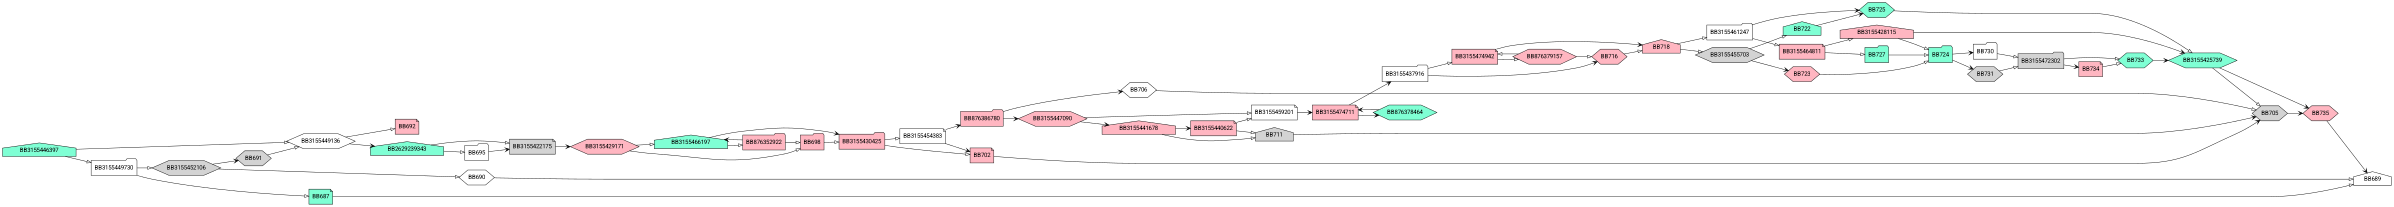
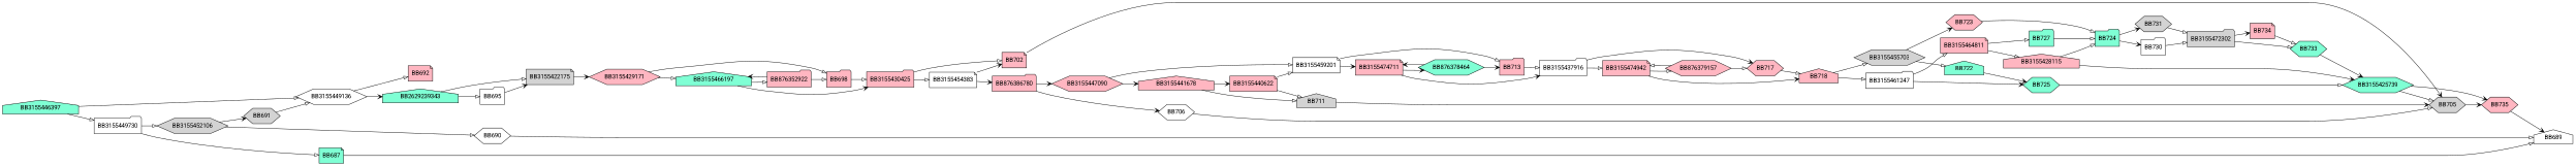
  digraph {
    fontname=Roboto
    rankdir=LR
    node [fillcolor=lightpink fontname=Roboto shape=hexagon style=filled]
    edge [arrowhead=onormal fontname=Roboto]
    BB3155446397 [fillcolor=aquamarine shape=house]
    BB3155449136 [fillcolor=white]
    BB3155449730 [fillcolor=white shape=folder]
    BB692 [shape=note]
    BB2629239343 [fillcolor=aquamarine shape=house]
    BB687 [fillcolor=aquamarine shape=note]
    BB3155452106 [fillcolor=lightgrey]
    BB3155422175 [fillcolor=lightgrey shape=note]
    BB695 [fillcolor=white shape=folder]
    BB689 [fillcolor=white shape=house]
    BB690 [fillcolor=white]
    BB691 [fillcolor=lightgrey]
    BB3155429171
    BB698 [shape=folder]
    BB3155466197 [fillcolor=aquamarine shape=house]
    BB3155430425 [shape=folder]
    BB876352922 [shape=folder]
    BB702 [shape=note]
    BB3155454383 [fillcolor=white shape=note]
    BB705 [fillcolor=lightgrey]
    BB876386780 [shape=folder]
    BB735
    BB706 [fillcolor=white]
    BB3155447090
    BB3155459201 [fillcolor=white shape=note]
    BB3155441678 [shape=house]
    BB3155474711 [shape=note]
+   BB713 [shape=folder]
    BB3155440622 [shape=note]
    BB711 [fillcolor=lightgrey shape=house]
    BB3155437916 [fillcolor=white shape=folder]
    BB876378464 [fillcolor=aquamarine]
    BB3155474942 [shape=note]
-   BB717 [label=BB716]
+   BB717
    BB718 [shape=house]
    BB876379157
    BB3155461247 [fillcolor=white shape=folder]
    BB3155455703 [fillcolor=lightgrey]
    BB725 [fillcolor=aquamarine]
    BB3155464811 [shape=note]
    BB722 [fillcolor=aquamarine shape=house]
    BB723
    BB3155425739 [fillcolor=aquamarine]
    BB727 [fillcolor=aquamarine shape=folder]
    BB3155428115 [shape=house]
    BB724 [fillcolor=aquamarine shape=folder]
    BB730 [fillcolor=white shape=folder]
    BB731 [fillcolor=lightgrey]
    BB3155472302 [fillcolor=lightgrey shape=folder]
    BB733 [fillcolor=aquamarine]
    BB734 [shape=note]
    BB3155446397 -> BB3155449136
    BB3155446397 -> BB3155449730
    BB3155449136 -> BB692
    BB3155449136 -> BB2629239343 [arrowhead=vee]
    BB3155449730 -> BB687
    BB3155449730 -> BB3155452106
    BB2629239343 -> BB3155422175
    BB2629239343 -> BB695
    BB687 -> BB689
    BB3155452106 -> BB690
    BB3155452106 -> BB691 [arrowhead=vee]
    BB3155422175 -> BB3155429171 [arrowhead=vee]
    BB695 -> BB3155422175 [arrowhead=vee]
    BB690 -> BB689
    BB691 -> BB3155449136
    BB3155429171 -> BB698
    BB3155429171 -> BB3155466197
    BB698 -> BB3155430425
    BB3155466197 -> BB3155430425 [arrowhead=vee]
    BB3155466197 -> BB876352922
    BB3155430425 -> BB702
    BB3155430425 -> BB3155454383
    BB876352922 -> BB698
    BB876352922 -> BB3155466197 [arrowhead=vee]
    BB702 -> BB705 [arrowhead=vee]
    BB3155454383 -> BB702 [arrowhead=vee]
    BB3155454383 -> BB876386780 [arrowhead=vee]
    BB705 -> BB735 [arrowhead=vee]
    BB876386780 -> BB706 [arrowhead=vee]
    BB876386780 -> BB3155447090 [arrowhead=vee]
    BB735 -> BB689 [arrowhead=vee]
    BB706 -> BB705
    BB3155447090 -> BB3155459201
    BB3155447090 -> BB3155441678 [arrowhead=vee]
    BB3155459201 -> BB3155474711 [arrowhead=vee]
+   BB3155459201 -> BB713
    BB3155441678 -> BB3155440622 [arrowhead=vee]
    BB3155441678 -> BB711
    BB3155474711 -> BB3155437916 [arrowhead=vee]
    BB3155474711 -> BB876378464 [arrowhead=vee]
+   BB713 -> BB3155437916
    BB3155440622 -> BB3155459201
    BB3155440622 -> BB711
    BB711 -> BB705 [arrowhead=vee]
    BB3155437916 -> BB3155474942
    BB3155437916 -> BB717 [arrowhead=vee]
    BB876378464 -> BB3155474711 [arrowhead=vee]
+   BB876378464 -> BB713 [arrowhead=vee]
    BB3155474942 -> BB718 [arrowhead=vee]
    BB3155474942 -> BB876379157
    BB717 -> BB718
    BB718 -> BB3155461247
    BB718 -> BB3155455703
    BB876379157 -> BB3155474942
    BB876379157 -> BB717
    BB3155461247 -> BB725 [arrowhead=vee]
    BB3155461247 -> BB3155464811
    BB3155455703 -> BB722
    BB3155455703 -> BB723 [arrowhead=vee]
    BB725 -> BB3155425739
    BB3155464811 -> BB727
    BB3155464811 -> BB3155428115
    BB722 -> BB725 [arrowhead=vee]
    BB723 -> BB724
    BB3155425739 -> BB705
    BB3155425739 -> BB735 [arrowhead=vee]
    BB727 -> BB724
    BB3155428115 -> BB3155425739 [arrowhead=vee]
    BB3155428115 -> BB724
    BB724 -> BB730 [arrowhead=vee]
    BB724 -> BB731 [arrowhead=vee]
    BB730 -> BB3155472302
    BB731 -> BB3155472302
    BB3155472302 -> BB733
    BB3155472302 -> BB734 [arrowhead=vee]
    BB733 -> BB3155425739 [arrowhead=vee]
    BB734 -> BB733
  }
